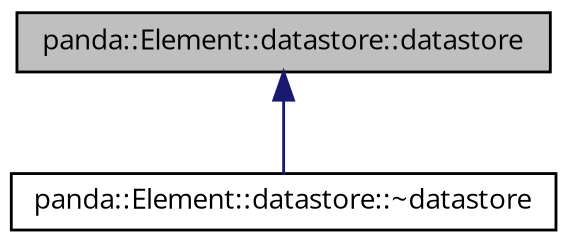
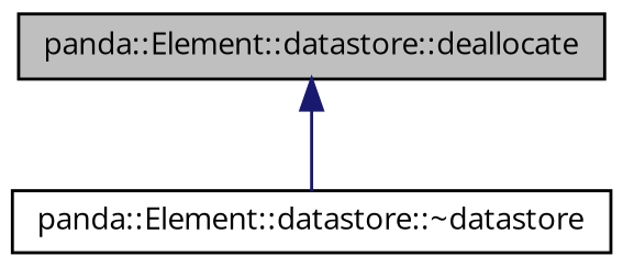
  digraph {
    rankdir=TB
    fontname="Open Sans"
    node [color=black fontname="Open Sans" fontsize=10 shape=record style=filled]
-   n1 [fillcolor=grey75 fontcolor=black height=0.2 label="panda::Element::datastore::datastore" width=0.4]
+   n1 [fillcolor=grey75 fontcolor=black height=0.2 label="panda::Element::datastore::deallocate" width=0.4]
    n2 [fillcolor=white height=0.2 label="panda::Element::datastore::~datastore" width=0.4]
    n1 -> n2 [color=midnightblue dir=back fontname="Open Sans" fontsize=10 labelfontname=Helvetica labelfontsize=10 style=solid]
  }
